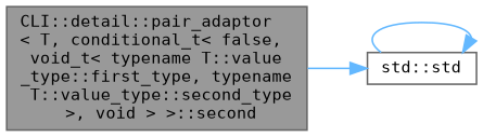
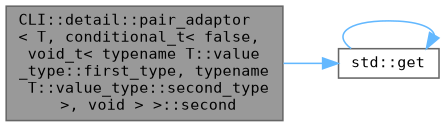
  digraph {
    rankdir=LR
    fontname="DejaVu Sans Mono"
    node [fontname="DejaVu Sans Mono" fontsize=10 shape=box style=filled]
    edge [color=steelblue1 fontname="DejaVu Sans Mono" fontsize=10 labelfontname=Helvetica labelfontsize=10 style=solid]
    n1 [color=gray40 fillcolor=grey60 fontcolor=black height=0.2 label="CLI::detail::pair_adaptor\l\< T, conditional_t\< false,\l void_t\< typename T::value\l_type::first_type, typename\l T::value_type::second_type\l \>, void \> \>::second" width=0.4]
-   n2 [color=grey40 fillcolor=white height=0.2 label="std::std" width=0.4]
+   n2 [color=grey40 fillcolor=white height=0.2 label="std::get" width=0.4]
    n1 -> n2
    n2 -> n2
  }
